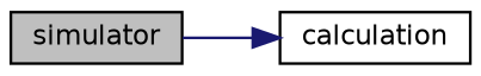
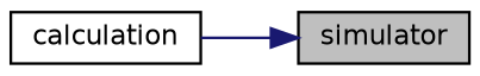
  digraph {
    rankdir=LR
    node [color=black fontname=Helvetica fontsize=10 shape=record style=filled]
    n1 [fillcolor=grey75 fontcolor=black height=0.2 label=simulator width=0.4]
    n2 [fillcolor=white height=0.2 label=calculation width=0.4]
-   n1 -> n2 [color=midnightblue fontname=Helvetica fontsize=10 labelfontname=Helvetica labelfontsize=10 style=solid]
+   n2 -> n1 [color=midnightblue fontname=Helvetica fontsize=10 labelfontname=Helvetica labelfontsize=10 style=solid]
  }
